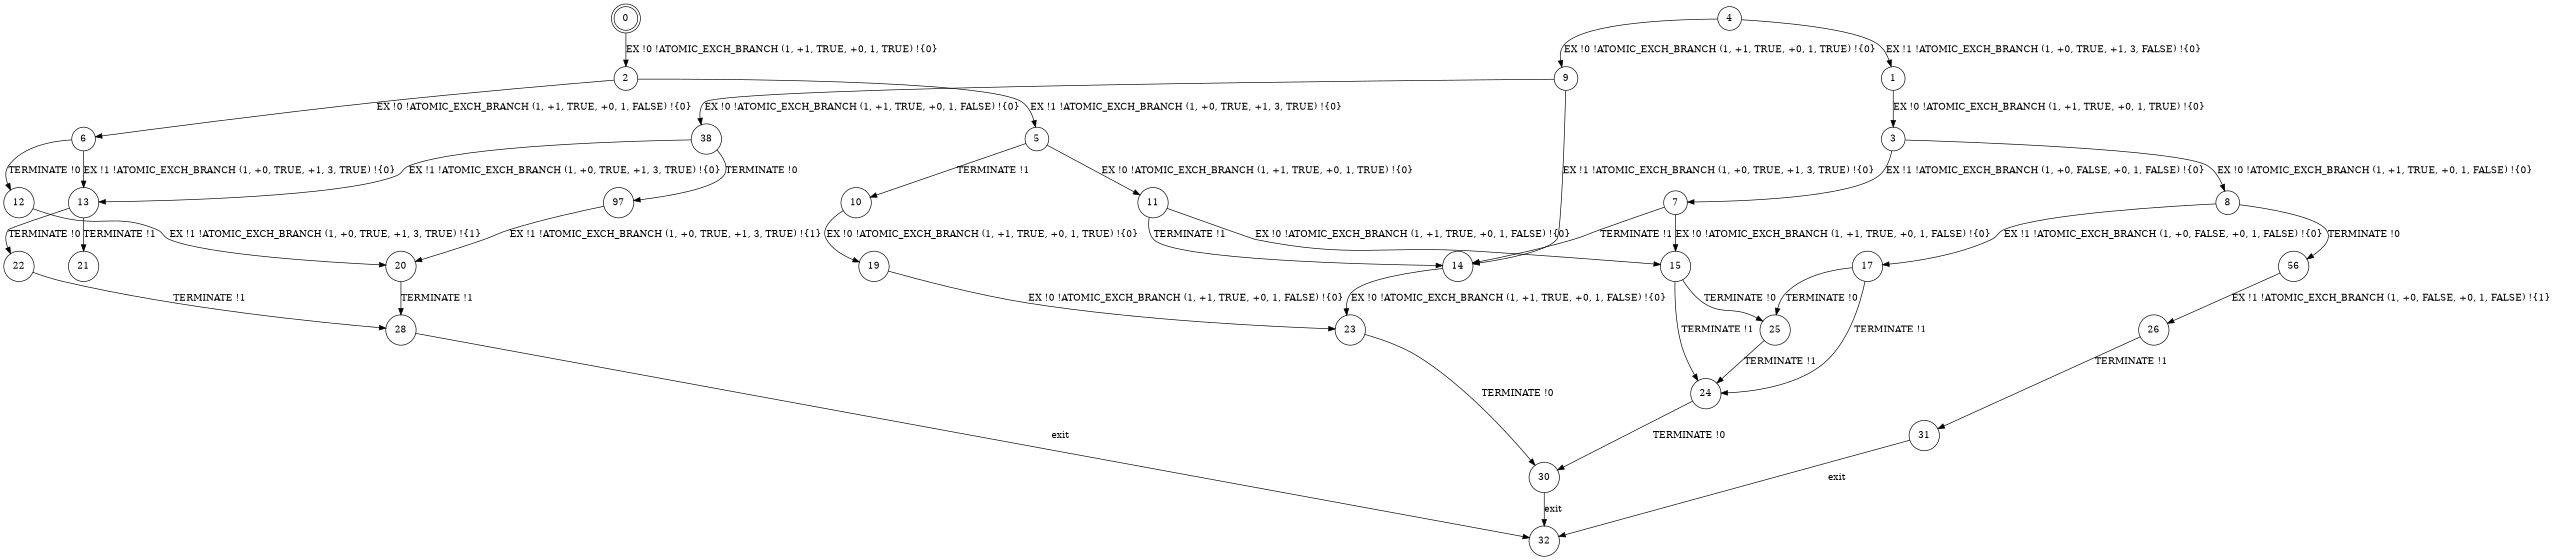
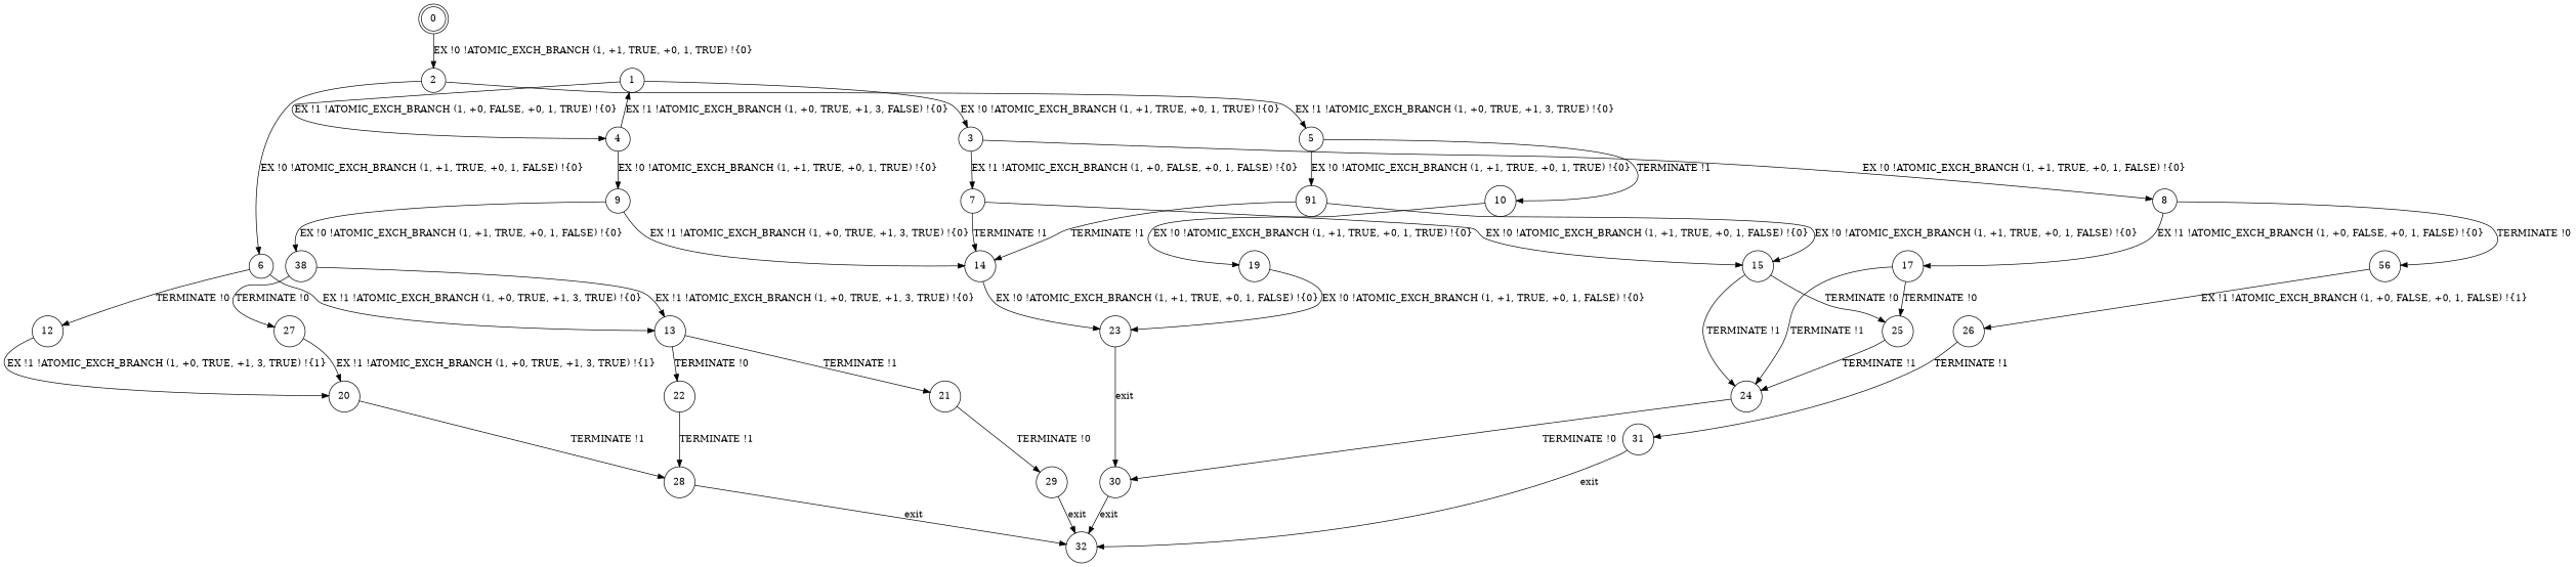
  digraph {
    node [shape=circle]
    0 [peripheries=2]
    2
    1
    3
    4
    5
    6
    7
    8
    9
    10
-   11
+   11 [label=91]
    12
    13
    14
    15
    n17 [label=56]
    17
    n19 [label=38]
    19
    20
    21
    22
    23
    24
    25
    26
-   27 [label=97]
+   27
    28
+   29
    30
    31
    32
    0 -> 2 [label="EX !0 !ATOMIC_EXCH_BRANCH (1, +1, TRUE, +0, 1, TRUE) !{0}"]
    2 -> 5 [label="EX !1 !ATOMIC_EXCH_BRANCH (1, +0, TRUE, +1, 3, TRUE) !{0}"]
    2 -> 6 [label="EX !0 !ATOMIC_EXCH_BRANCH (1, +1, TRUE, +0, 1, FALSE) !{0}"]
    1 -> 3 [label="EX !0 !ATOMIC_EXCH_BRANCH (1, +1, TRUE, +0, 1, TRUE) !{0}"]
+   1 -> 4 [label="EX !1 !ATOMIC_EXCH_BRANCH (1, +0, FALSE, +0, 1, TRUE) !{0}"]
    3 -> 7 [label="EX !1 !ATOMIC_EXCH_BRANCH (1, +0, FALSE, +0, 1, FALSE) !{0}"]
    3 -> 8 [label="EX !0 !ATOMIC_EXCH_BRANCH (1, +1, TRUE, +0, 1, FALSE) !{0}"]
    4 -> 1 [label="EX !1 !ATOMIC_EXCH_BRANCH (1, +0, TRUE, +1, 3, FALSE) !{0}"]
    4 -> 9 [label="EX !0 !ATOMIC_EXCH_BRANCH (1, +1, TRUE, +0, 1, TRUE) !{0}"]
    5 -> 10 [label="TERMINATE !1"]
    5 -> 11 [label="EX !0 !ATOMIC_EXCH_BRANCH (1, +1, TRUE, +0, 1, TRUE) !{0}"]
    6 -> 12 [label="TERMINATE !0"]
    6 -> 13 [label="EX !1 !ATOMIC_EXCH_BRANCH (1, +0, TRUE, +1, 3, TRUE) !{0}"]
    7 -> 14 [label="TERMINATE !1"]
    7 -> 15 [label="EX !0 !ATOMIC_EXCH_BRANCH (1, +1, TRUE, +0, 1, FALSE) !{0}"]
    8 -> n17 [label="TERMINATE !0"]
    8 -> 17 [label="EX !1 !ATOMIC_EXCH_BRANCH (1, +0, FALSE, +0, 1, FALSE) !{0}"]
    9 -> 14 [label="EX !1 !ATOMIC_EXCH_BRANCH (1, +0, TRUE, +1, 3, TRUE) !{0}"]
    9 -> n19 [label="EX !0 !ATOMIC_EXCH_BRANCH (1, +1, TRUE, +0, 1, FALSE) !{0}"]
    10 -> 19 [label="EX !0 !ATOMIC_EXCH_BRANCH (1, +1, TRUE, +0, 1, TRUE) !{0}"]
    11 -> 14 [label="TERMINATE !1"]
    11 -> 15 [label="EX !0 !ATOMIC_EXCH_BRANCH (1, +1, TRUE, +0, 1, FALSE) !{0}"]
    12 -> 20 [label="EX !1 !ATOMIC_EXCH_BRANCH (1, +0, TRUE, +1, 3, TRUE) !{1}"]
    13 -> 21 [label="TERMINATE !1"]
    13 -> 22 [label="TERMINATE !0"]
    14 -> 23 [label="EX !0 !ATOMIC_EXCH_BRANCH (1, +1, TRUE, +0, 1, FALSE) !{0}"]
    15 -> 24 [label="TERMINATE !1"]
    15 -> 25 [label="TERMINATE !0"]
    n17 -> 26 [label="EX !1 !ATOMIC_EXCH_BRANCH (1, +0, FALSE, +0, 1, FALSE) !{1}"]
    17 -> 24 [label="TERMINATE !1"]
    17 -> 25 [label="TERMINATE !0"]
    n19 -> 13 [label="EX !1 !ATOMIC_EXCH_BRANCH (1, +0, TRUE, +1, 3, TRUE) !{0}"]
    n19 -> 27 [label="TERMINATE !0"]
    19 -> 23 [label="EX !0 !ATOMIC_EXCH_BRANCH (1, +1, TRUE, +0, 1, FALSE) !{0}"]
    20 -> 28 [label="TERMINATE !1"]
+   21 -> 29 [label="TERMINATE !0"]
    22 -> 28 [label="TERMINATE !1"]
-   23 -> 30 [label="TERMINATE !0"]
+   23 -> 30 [label=exit]
    24 -> 30 [label="TERMINATE !0"]
    25 -> 24 [label="TERMINATE !1"]
    26 -> 31 [label="TERMINATE !1"]
    27 -> 20 [label="EX !1 !ATOMIC_EXCH_BRANCH (1, +0, TRUE, +1, 3, TRUE) !{1}"]
    28 -> 32 [label=exit]
+   29 -> 32 [label=exit]
    30 -> 32 [label=exit]
    31 -> 32 [label=exit]
  }
